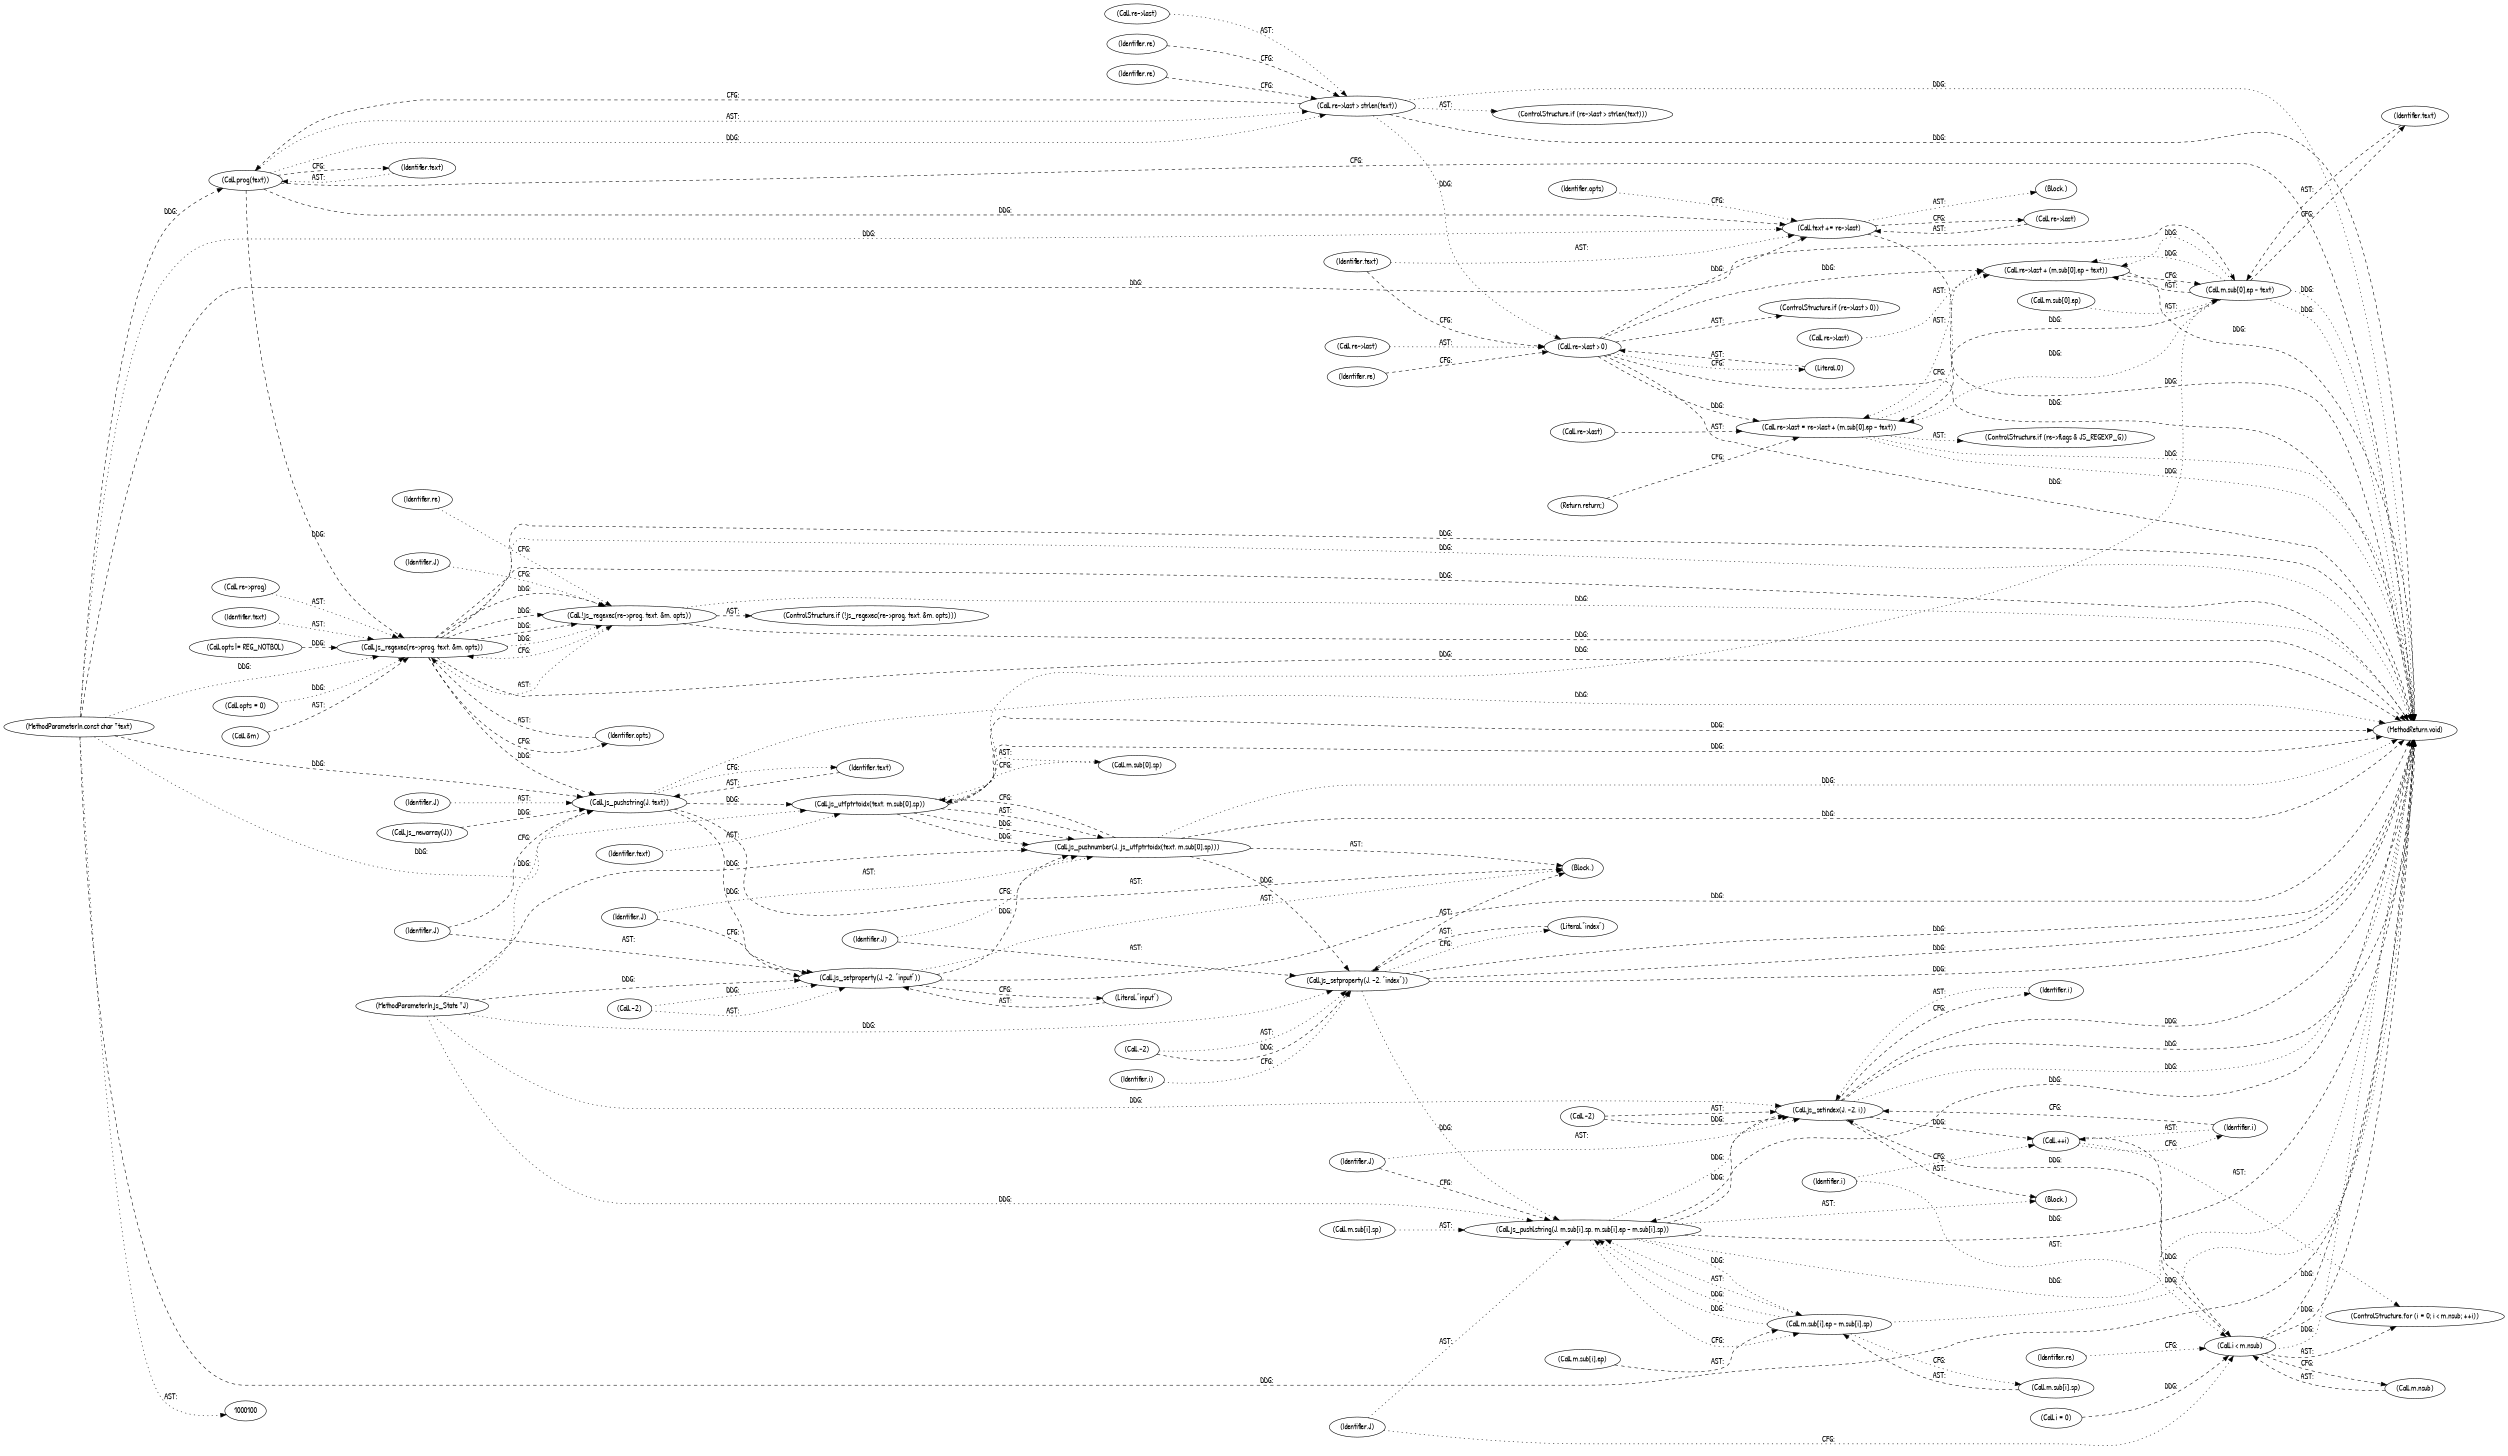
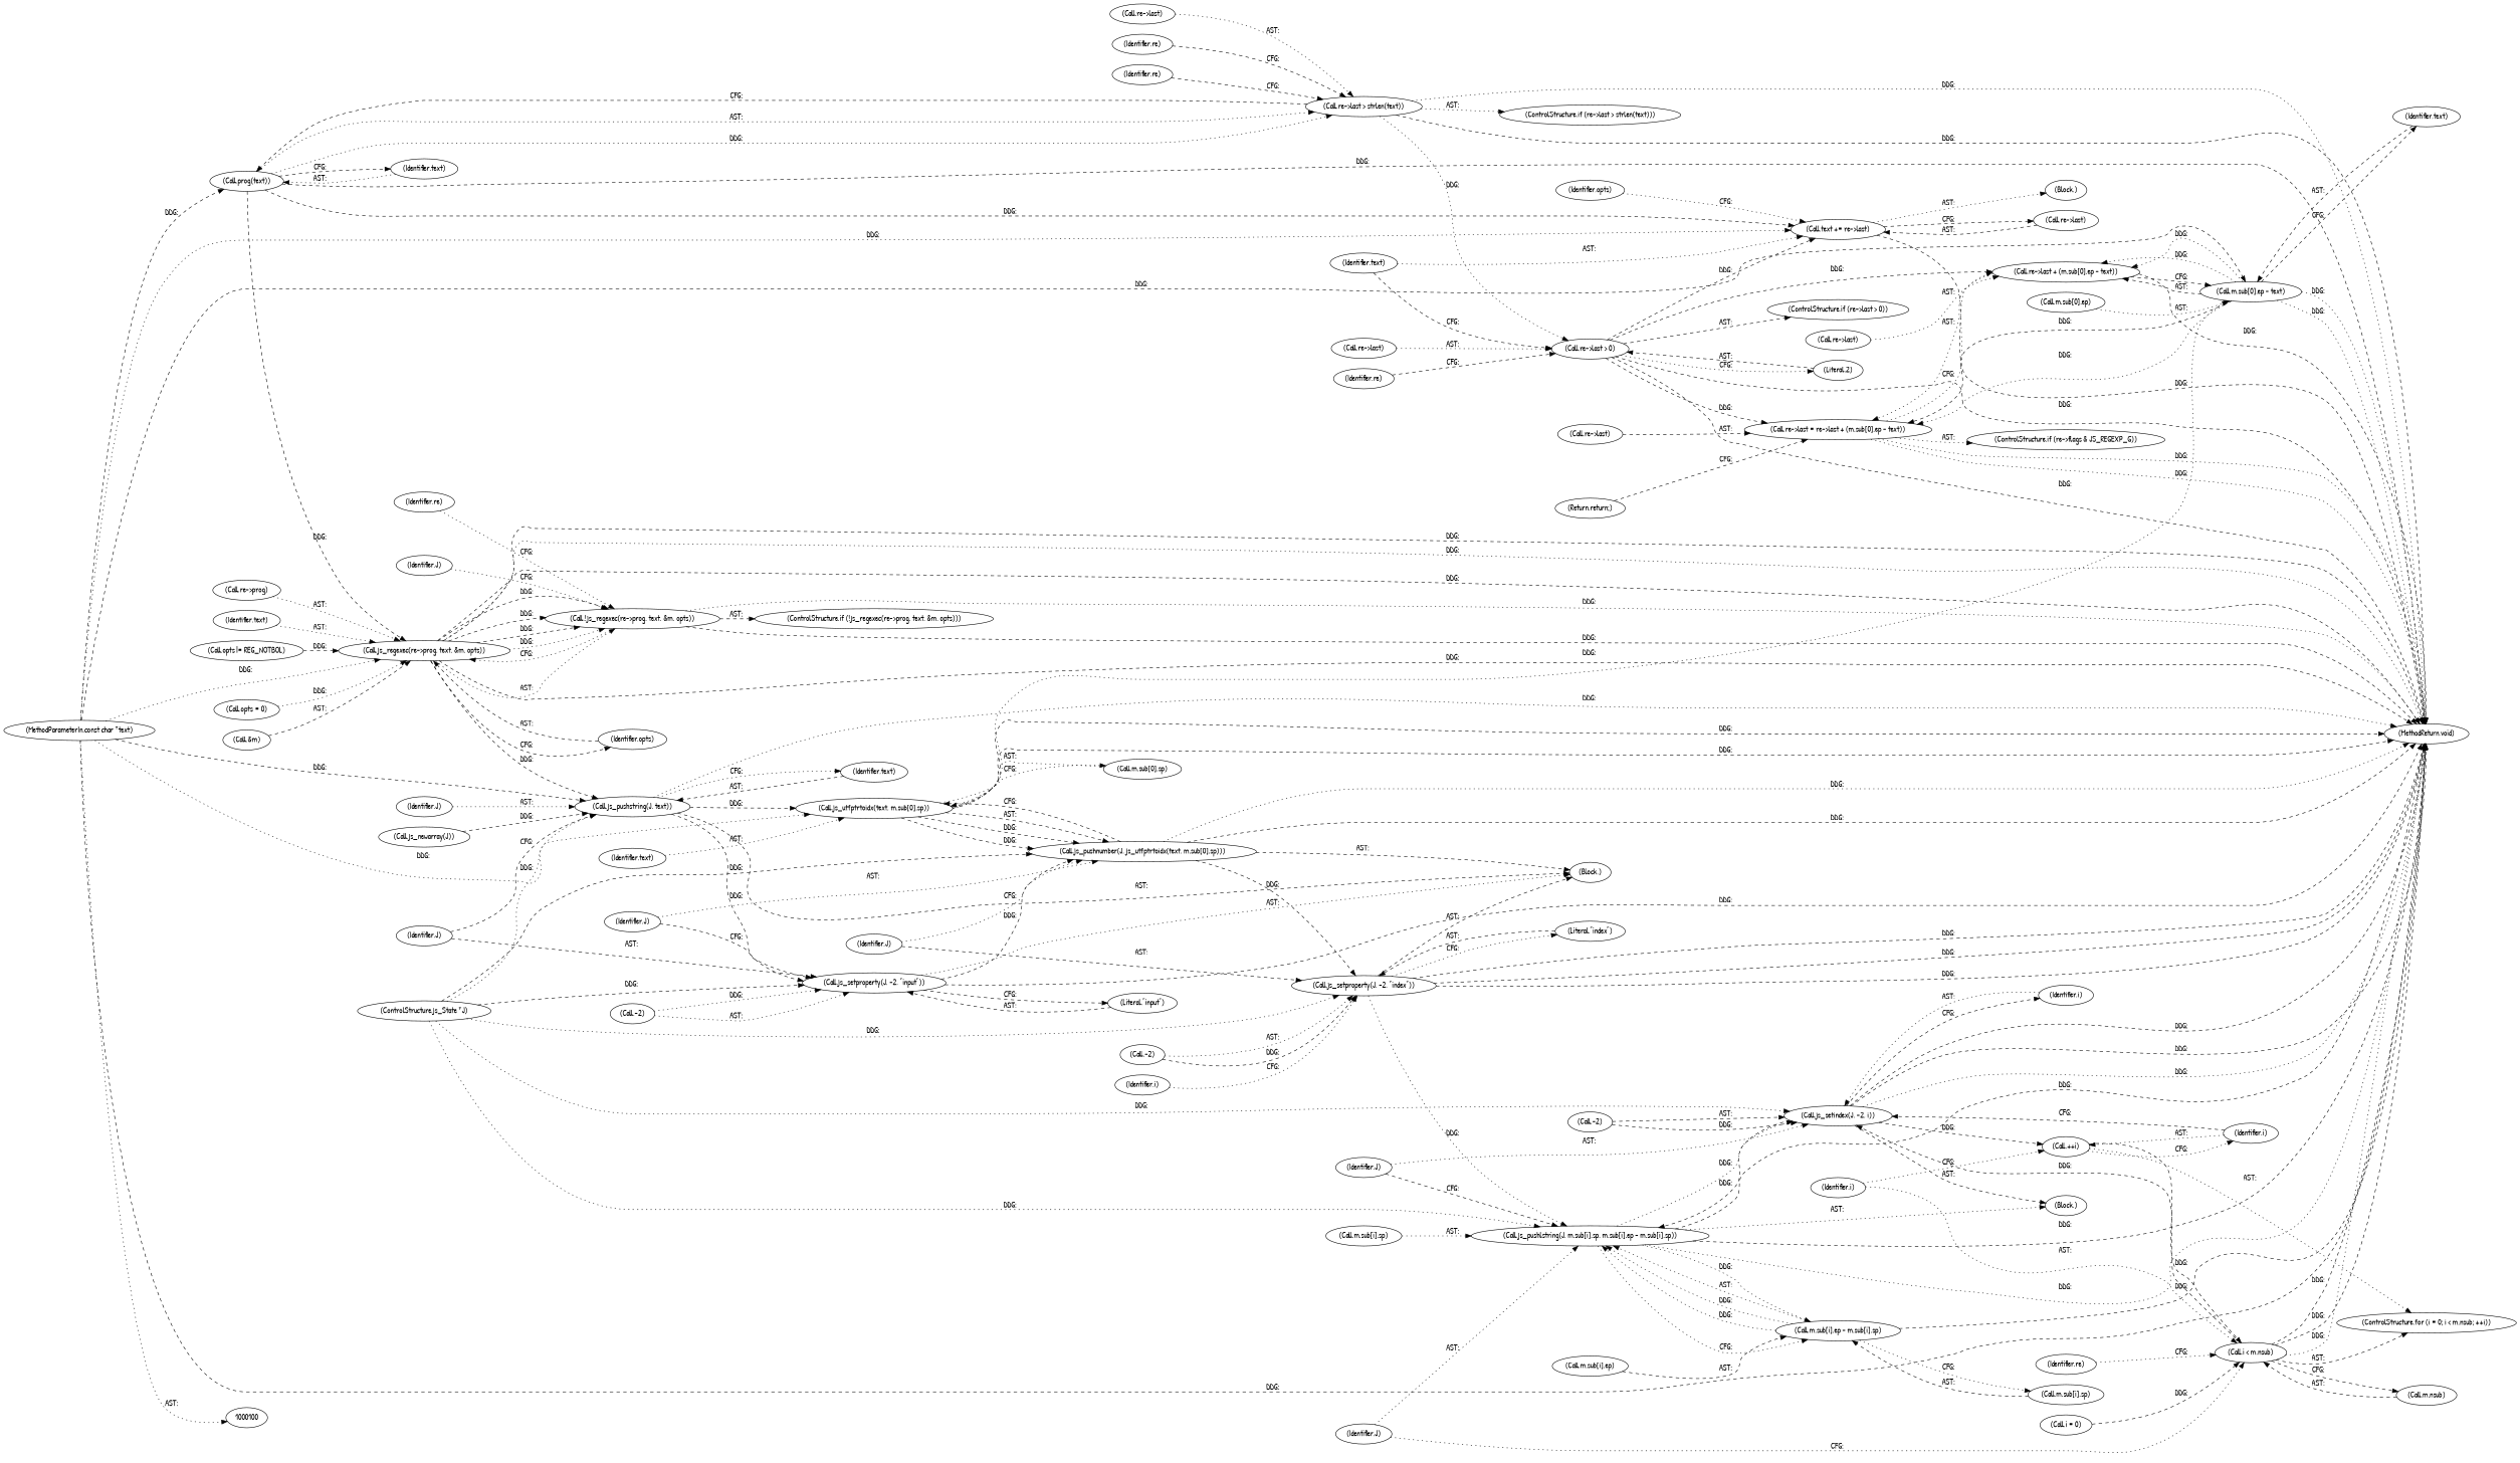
  digraph {
    fontname="Patrick Hand"
    rankdir=LR
    node [fontname="Patrick Hand"]
    edge [fontname="Patrick Hand" style=dashed]
    n1 [label="(Call,prog(text))"]
    n2 [label="(Call,re->last > strlen(text))"]
    n3 [label="(Call,text += re->last)"]
    n4 [label="(Call,js_regexec(re->prog, text, &m, opts))"]
    n5 [label="(MethodReturn,void)"]
    n6 [label="(Identifier,text)"]
    n7 [label="(Call,re->last > 0)"]
    n8 [label="(ControlStructure,if (re->last > strlen(text)))"]
    n9 [label="(Call,re->last)"]
    n10 [label="(Block,)"]
    n11 [label="(Call,js_pushstring(J, text))"]
    n12 [label="(Call,!js_regexec(re->prog, text, &m, opts))"]
    n13 [label="(Identifier,opts)"]
    n14 [label="(MethodParameterIn,const char *text)"]
    n15 [label="(Call,js_utfptrtoidx(text, m.sub[0].sp))"]
    n16 [label="(Call,m.sub[0].ep - text)"]
    1000100
    n18 [label="(Call,js_setproperty(J, -2, \"input\"))"]
    n19 [label="(Block,)"]
    n20 [label="(Identifier,text)"]
    n21 [label="(Call,js_pushnumber(J, js_utfptrtoidx(text, m.sub[0].sp)))"]
    n22 [label="(Call,m.sub[0].sp)"]
    n23 [label="(Call,re->last = re->last + (m.sub[0].ep - text))"]
    n24 [label="(Call,re->last + (m.sub[0].ep - text))"]
    n25 [label="(Identifier,text)"]
    n26 [label="(ControlStructure,if (re->last > 0))"]
-   n27 [label="(Literal,0)"]
+   n27 [label="(Literal,2)"]
    n28 [label="(ControlStructure,if (re->flags & JS_REGEXP_G))"]
    n29 [label="(ControlStructure,if (!js_regexec(re->prog, text, &m, opts)))"]
    n30 [label="(Literal,\"input\")"]
    n31 [label="(Call,js_setproperty(J, -2, \"index\"))"]
    n32 [label="(Call,js_pushlstring(J, m.sub[i].sp, m.sub[i].ep - m.sub[i].sp))"]
    n33 [label="(Literal,\"index\")"]
    n34 [label="(Call,m.sub[i].ep - m.sub[i].sp)"]
    n35 [label="(Call,js_setindex(J, -2, i))"]
    n36 [label="(Block,)"]
    n37 [label="(Call,m.sub[i].sp)"]
    n38 [label="(Call,++i)"]
    n39 [label="(Identifier,i)"]
    n40 [label="(Call,i < m.nsub)"]
    n41 [label="(Identifier,i)"]
    n42 [label="(ControlStructure,for (i = 0; i < m.nsub; ++i))"]
    n43 [label="(Call,m.nsub)"]
    n44 [label="(Call,opts = 0)"]
    n45 [label="(Identifier,text)"]
-   n46 [label="(MethodParameterIn,js_State *J)"]
+   n46 [label="(ControlStructure,js_State *J)"]
    n47 [label="(Identifier,J)"]
    n48 [label="(Identifier,J)"]
    n49 [label="(Identifier,J)"]
    n50 [label="(Identifier,J)"]
    n51 [label="(Call,re->last)"]
    n52 [label="(Call,-2)"]
    n53 [label="(Call,re->last)"]
    n54 [label="(Call,m.sub[0].ep)"]
    n55 [label="(Identifier,J)"]
    n56 [label="(Identifier,re)"]
    n57 [label="(Identifier,i)"]
    n58 [label="(Identifier,text)"]
    n59 [label="(Identifier,re)"]
    n60 [label="(Identifier,opts)"]
    n61 [label="(Identifier,re)"]
    n62 [label="(Call,&m)"]
    n63 [label="(Call,m.sub[i].ep)"]
    n64 [label="(Call,re->prog)"]
    n65 [label="(Call,i = 0)"]
    n66 [label="(Call,m.sub[i].sp)"]
    n67 [label="(Identifier,re)"]
    n68 [label="(Call,re->last)"]
    n69 [label="(Call,-2)"]
    n70 [label="(Identifier,J)"]
    n71 [label="(Call,-2)"]
    n72 [label="(Call,re->last)"]
    n73 [label="(Return,return;)"]
    n74 [label="(Identifier,text)"]
    n75 [label="(Call,js_newarray(J))"]
    n76 [label="(Identifier,J)"]
    n77 [label="(Call,opts |= REG_NOTBOL)"]
    n78 [label="(Identifier,re)"]
    n79 [label="(Identifier,i)"]
    n1 -> n2 [label="AST: " style=dotted]
    n1 -> n2 [label="DDG: " style=dotted]
    n1 -> n3 [label="DDG: "]
    n1 -> n4 [label="DDG: "]
-   n1 -> n5 [label="CFG: "]
+   n1 -> n5 [label="DDG: "]
    n1 -> n6 [label="CFG: "]
    n2 -> n1 [label="CFG: "]
    n2 -> n5 [label="DDG: "]
    n2 -> n5 [label="DDG: " style=dotted]
    n2 -> n7 [label="DDG: " style=dotted]
    n2 -> n8 [label="AST: " style=dotted]
    n3 -> n5 [label="DDG: "]
    n3 -> n9 [label="CFG: "]
    n3 -> n10 [label="AST: " style=dotted]
    n4 -> n5 [label="DDG: "]
    n4 -> n5 [label="DDG: " style=dotted]
    n4 -> n5 [label="DDG: "]
    n4 -> n5 [label="DDG: "]
    n4 -> n11 [label="DDG: "]
    n4 -> n12 [label="AST: " style=dotted]
    n4 -> n12 [label="DDG: "]
    n4 -> n12 [label="DDG: "]
    n4 -> n12 [label="DDG: "]
    n4 -> n12 [label="DDG: " style=dotted]
    n4 -> n13 [label="CFG: "]
    n6 -> n1 [label="AST: " style=dotted]
    n7 -> n3 [label="DDG: "]
    n7 -> n5 [label="DDG: "]
    n7 -> n5 [label="DDG: "]
    n7 -> n23 [label="DDG: "]
    n7 -> n24 [label="DDG: "]
    n7 -> n26 [label="AST: "]
    n7 -> n27 [label="CFG: " style=dotted]
    n9 -> n3 [label="AST: "]
    n11 -> n5 [label="DDG: " style=dotted]
    n11 -> n15 [label="DDG: "]
    n11 -> n18 [label="DDG: "]
    n11 -> n19 [label="AST: "]
    n11 -> n20 [label="CFG: " style=dotted]
    n12 -> n4 [label="CFG: " style=dotted]
    n12 -> n5 [label="DDG: " style=dotted]
    n12 -> n5 [label="DDG: "]
    n12 -> n29 [label="AST: "]
    n13 -> n4 [label="AST: "]
    n14 -> n1 [label="DDG: "]
    n14 -> n3 [label="DDG: " style=dotted]
    n14 -> n4 [label="DDG: " style=dotted]
    n14 -> n5 [label="DDG: "]
    n14 -> n11 [label="DDG: "]
    n14 -> n15 [label="DDG: " style=dotted]
    n14 -> n16 [label="DDG: "]
    n14 -> 1000100 [label="AST: " style=dotted]
    n15 -> n5 [label="DDG: "]
    n15 -> n5 [label="DDG: "]
    n15 -> n16 [label="DDG: " style=dotted]
    n15 -> n21 [label="AST: "]
    n15 -> n21 [label="DDG: "]
    n15 -> n21 [label="DDG: "]
    n15 -> n22 [label="CFG: " style=dotted]
    n16 -> n5 [label="DDG: " style=dotted]
    n16 -> n5 [label="DDG: " style=dotted]
    n16 -> n23 [label="DDG: "]
    n16 -> n23 [label="DDG: " style=dotted]
    n16 -> n24 [label="AST: "]
    n16 -> n24 [label="DDG: " style=dotted]
    n16 -> n24 [label="DDG: " style=dotted]
    n16 -> n25 [label="CFG: "]
    n18 -> n5 [label="DDG: "]
    n18 -> n19 [label="AST: " style=dotted]
    n18 -> n21 [label="DDG: "]
    n18 -> n30 [label="CFG: "]
    n20 -> n11 [label="AST: "]
    n21 -> n5 [label="DDG: " style=dotted]
    n21 -> n5 [label="DDG: "]
    n21 -> n15 [label="CFG: "]
    n21 -> n19 [label="AST: "]
    n21 -> n31 [label="DDG: "]
    n22 -> n15 [label="AST: " style=dotted]
    n23 -> n5 [label="DDG: " style=dotted]
    n23 -> n5 [label="DDG: " style=dotted]
    n23 -> n24 [label="CFG: " style=dotted]
    n23 -> n28 [label="AST: " style=dotted]
    n24 -> n5 [label="DDG: "]
    n24 -> n16 [label="CFG: "]
    n24 -> n23 [label="AST: " style=dotted]
    n25 -> n16 [label="AST: "]
    n27 -> n7 [label="AST: "]
    n30 -> n18 [label="AST: "]
    n31 -> n5 [label="DDG: "]
    n31 -> n5 [label="DDG: "]
    n31 -> n5 [label="DDG: "]
    n31 -> n19 [label="AST: "]
    n31 -> n32 [label="DDG: " style=dotted]
    n31 -> n33 [label="CFG: " style=dotted]
    n32 -> n5 [label="DDG: "]
    n32 -> n5 [label="DDG: "]
    n32 -> n5 [label="DDG: " style=dotted]
    n32 -> n34 [label="CFG: " style=dotted]
    n32 -> n34 [label="DDG: " style=dotted]
    n32 -> n35 [label="DDG: " style=dotted]
    n32 -> n36 [label="AST: " style=dotted]
    n33 -> n31 [label="AST: "]
-   n34 -> n5 [label="DDG: " style=dotted]
+   n34 -> n5 [label="DDG: "]
    n34 -> n32 [label="AST: " style=dotted]
    n34 -> n32 [label="DDG: " style=dotted]
    n34 -> n32 [label="DDG: " style=dotted]
    n34 -> n37 [label="CFG: " style=dotted]
    n35 -> n5 [label="DDG: "]
    n35 -> n5 [label="DDG: " style=dotted]
    n35 -> n5 [label="DDG: "]
    n35 -> n32 [label="DDG: "]
    n35 -> n36 [label="AST: "]
    n35 -> n38 [label="DDG: "]
    n35 -> n39 [label="CFG: "]
    n37 -> n34 [label="AST: "]
    n38 -> n40 [label="DDG: "]
    n38 -> n41 [label="CFG: " style=dotted]
    n38 -> n42 [label="AST: " style=dotted]
    n39 -> n35 [label="AST: " style=dotted]
    n40 -> n5 [label="DDG: "]
    n40 -> n5 [label="DDG: " style=dotted]
    n40 -> n5 [label="DDG: "]
    n40 -> n35 [label="DDG: "]
    n40 -> n42 [label="AST: "]
    n40 -> n43 [label="CFG: "]
    n41 -> n35 [label="CFG: "]
    n41 -> n38 [label="AST: " style=dotted]
    n43 -> n40 [label="AST: "]
    n44 -> n4 [label="DDG: " style=dotted]
    n45 -> n3 [label="AST: " style=dotted]
    n45 -> n7 [label="CFG: "]
    n46 -> n11 [label="DDG: " style=dotted]
    n46 -> n18 [label="DDG: "]
    n46 -> n21 [label="DDG: "]
    n46 -> n31 [label="DDG: " style=dotted]
    n46 -> n32 [label="DDG: " style=dotted]
    n46 -> n35 [label="DDG: " style=dotted]
    n47 -> n21 [label="CFG: " style=dotted]
    n47 -> n31 [label="AST: "]
    n48 -> n11 [label="AST: " style=dotted]
    n49 -> n32 [label="AST: " style=dotted]
    n49 -> n40 [label="CFG: " style=dotted]
    n50 -> n32 [label="CFG: "]
    n50 -> n35 [label="AST: " style=dotted]
    n51 -> n7 [label="AST: " style=dotted]
    n52 -> n18 [label="AST: " style=dotted]
    n52 -> n18 [label="DDG: " style=dotted]
    n53 -> n2 [label="AST: " style=dotted]
    n54 -> n16 [label="AST: " style=dotted]
    n55 -> n11 [label="CFG: "]
    n55 -> n18 [label="AST: "]
    n56 -> n40 [label="CFG: " style=dotted]
    n57 -> n38 [label="CFG: " style=dotted]
    n57 -> n40 [label="AST: " style=dotted]
    n58 -> n15 [label="AST: " style=dotted]
    n59 -> n12 [label="CFG: " style=dotted]
    n60 -> n3 [label="CFG: " style=dotted]
    n61 -> n2 [label="CFG: "]
    n62 -> n4 [label="AST: "]
    n63 -> n34 [label="AST: "]
    n64 -> n4 [label="AST: " style=dotted]
    n65 -> n40 [label="DDG: "]
    n66 -> n32 [label="AST: " style=dotted]
    n67 -> n2 [label="CFG: "]
    n68 -> n24 [label="AST: " style=dotted]
    n69 -> n35 [label="AST: "]
    n69 -> n35 [label="DDG: "]
    n70 -> n12 [label="CFG: " style=dotted]
    n71 -> n31 [label="AST: " style=dotted]
    n71 -> n31 [label="DDG: "]
    n72 -> n23 [label="AST: "]
    n73 -> n23 [label="CFG: "]
    n74 -> n4 [label="AST: " style=dotted]
    n75 -> n11 [label="DDG: "]
    n76 -> n18 [label="CFG: "]
    n76 -> n21 [label="AST: " style=dotted]
    n77 -> n4 [label="DDG: "]
    n78 -> n7 [label="CFG: "]
    n79 -> n31 [label="CFG: " style=dotted]
  }
